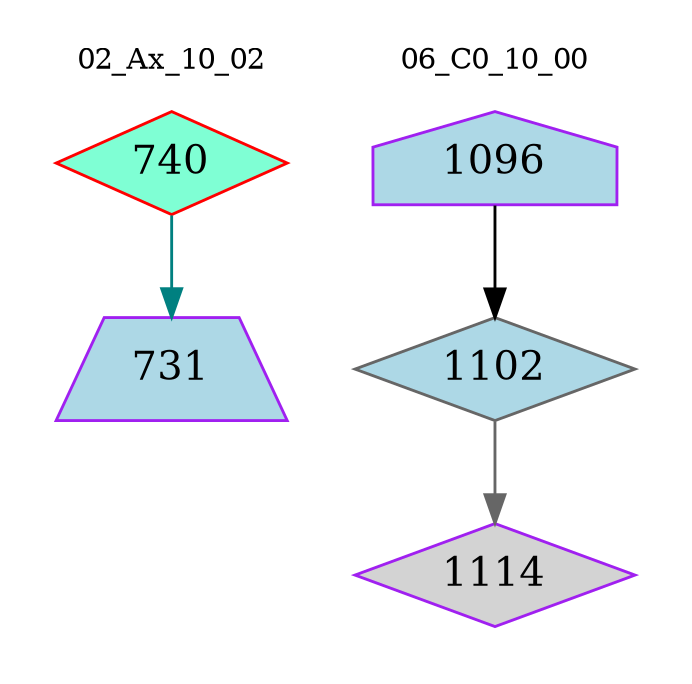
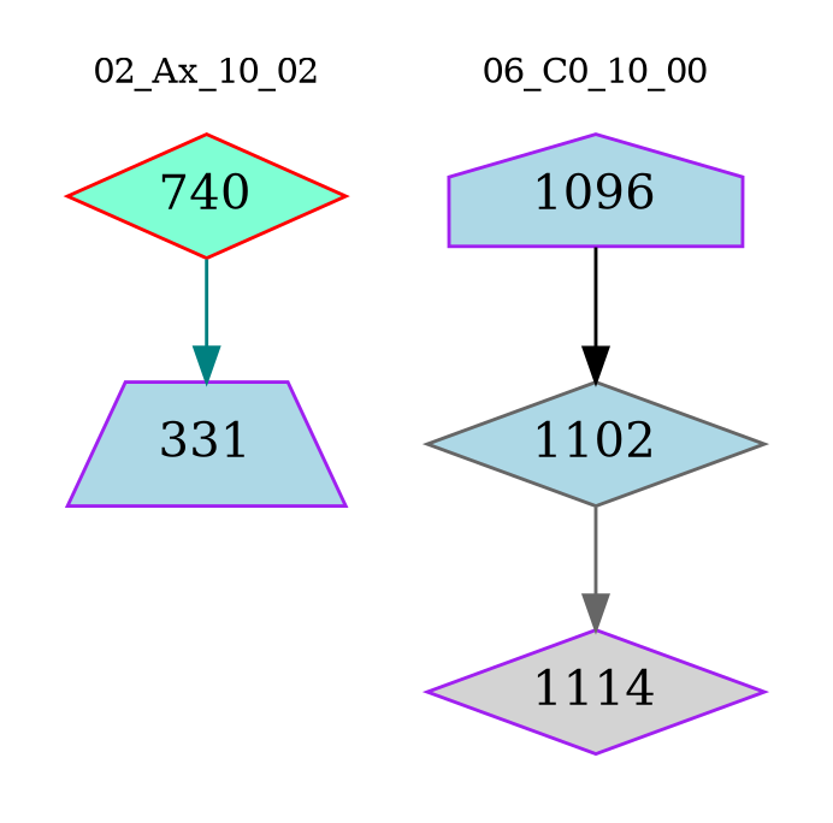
  digraph {
    node [color=purple fillcolor=lightblue shape=diamond style=filled]
    n1 [color=red fillcolor=aquamarine label=740]
-   n2 [label=731 shape=trapezium]
+   n2 [label=331 shape=trapezium]
    n3 [color=gray40 label=1102]
    n4 [label=1096 shape=house]
    n5 [fillcolor=lightgrey label=1114]
    subgraph cluster_1 {
      color=white
      fontsize=10
      label="02_Ax_10_02"
      n1
      n2
    }
    subgraph cluster_2 {
      color=white
      fontsize=10
      label="06_C0_10_00"
      n3
      n4
      n5
    }
    n1 -> n2 [color=teal]
    n3 -> n5 [color=gray40]
    n4 -> n3 [color=black]
  }
